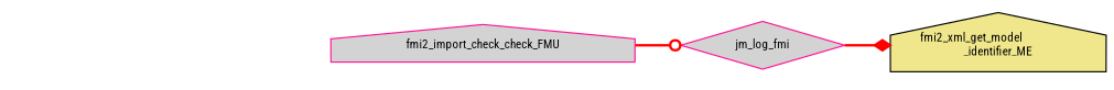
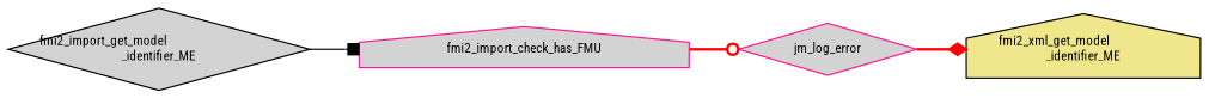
  digraph {
    fontname="Roboto Condensed"
    rankdir=LR
    node [color=black fillcolor=lightgrey fontname="Roboto Condensed" fontsize=10 shape=diamond style=filled]
    edge [color=red fontname="Roboto Condensed" fontsize=10 labelfontname=Helvetica labelfontsize=10 style=bold]
-   n2 [color=deeppink height=0.2 label=fmi2_import_check_check_FMU shape=house width=0.4]
-   n3 [color=deeppink height=0.2 label=jm_log_fmi width=0.4]
+   n1 [fontcolor=black height=0.2 label="fmi2_import_get_model\l_identifier_ME" width=0.4]
+   n2 [color=deeppink height=0.2 label=fmi2_import_check_has_FMU shape=house width=0.4]
+   n3 [color=deeppink height=0.2 label=jm_log_error width=0.4]
    n4 [fillcolor=khaki height=0.2 label="fmi2_xml_get_model\l_identifier_ME" shape=house width=0.4]
+   n1 -> n2 [arrowhead=box color=black style=solid]
    n2 -> n3 [arrowhead=odot]
    n3 -> n4 [arrowhead=diamond]
  }
